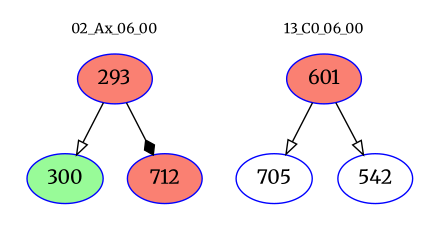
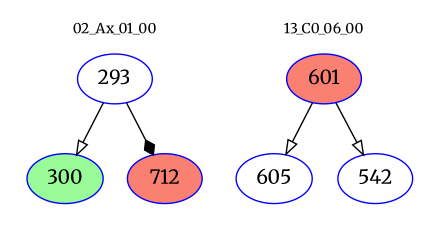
  digraph {
    fontname=Merriweather
    node [color=blue fillcolor=white fontname=Merriweather style=filled]
    edge [arrowhead=onormal color=black fontname=Merriweather]
-   n1 [fillcolor=salmon label=293]
+   n1 [label=293]
    n2 [fillcolor=palegreen label=300]
    n3 [fillcolor=salmon label=712]
    n4 [fillcolor=salmon label=601]
-   n5 [label=705]
+   n5 [label=605]
    n6 [label=542]
    subgraph cluster_1 {
      color=white
      fontsize=10
-     label="02_Ax_06_00"
+     label="02_Ax_01_00"
      n1
      n2
      n3
    }
    subgraph cluster_2 {
      color=white
      fontsize=10
      label="13_C0_06_00"
      n4
      n5
      n6
    }
    n1 -> n2
    n1 -> n3 [arrowhead=diamond]
    n4 -> n5
    n4 -> n6
  }
